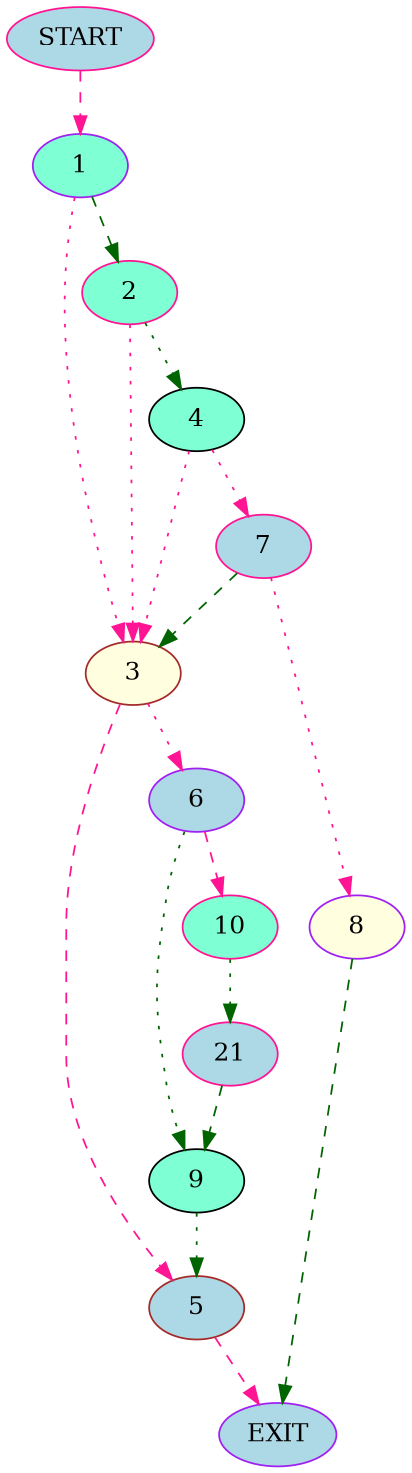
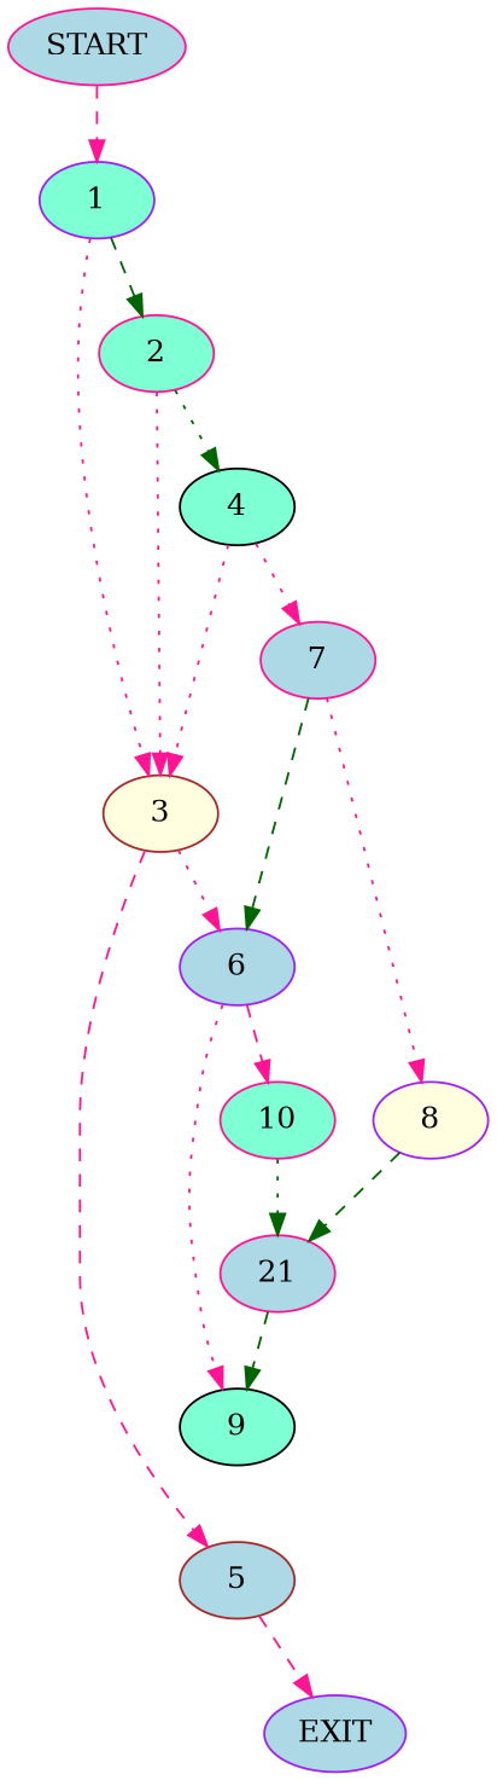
  digraph {
    node [color=deeppink fillcolor=lightblue style=filled]
    edge [color=deeppink style=dotted]
    n1 [label=START]
    1 [color=purple fillcolor=aquamarine]
    2 [fillcolor=aquamarine]
    3 [color=brown fillcolor=lightyellow]
    n5 [color=purple label=EXIT]
    4 [color=black fillcolor=aquamarine]
    5 [color=brown]
    6 [color=purple]
    7
    9 [color=black fillcolor=aquamarine]
    10 [fillcolor=aquamarine]
    8 [color=purple fillcolor=lightyellow]
    n13 [label=21]
    n1 -> 1 [style=dashed]
    1 -> 2 [color=darkgreen style=dashed]
    1 -> 3
    2 -> 3
    2 -> 4 [color=darkgreen]
    3 -> 5 [style=dashed]
    3 -> 6
    4 -> 3
    4 -> 7
    5 -> n5 [style=dashed]
-   6 -> 9 [color=darkgreen]
+   6 -> 9
    6 -> 10 [style=dashed]
-   7 -> 3 [color=darkgreen style=dashed]
+   7 -> 6 [color=darkgreen style=dashed]
    7 -> 8
-   9 -> 5 [color=darkgreen]
    10 -> n13 [color=darkgreen]
-   8 -> n5 [color=darkgreen style=dashed]
+   8 -> n13 [color=darkgreen style=dashed]
    n13 -> 9 [color=darkgreen style=dashed]
  }
